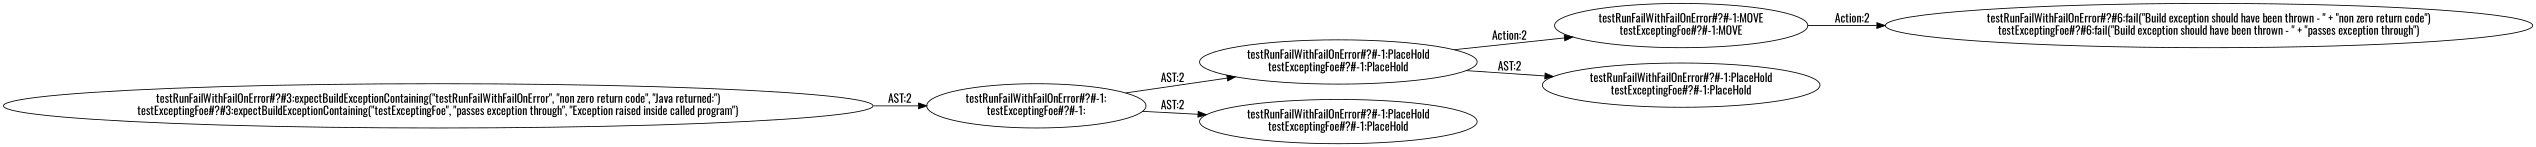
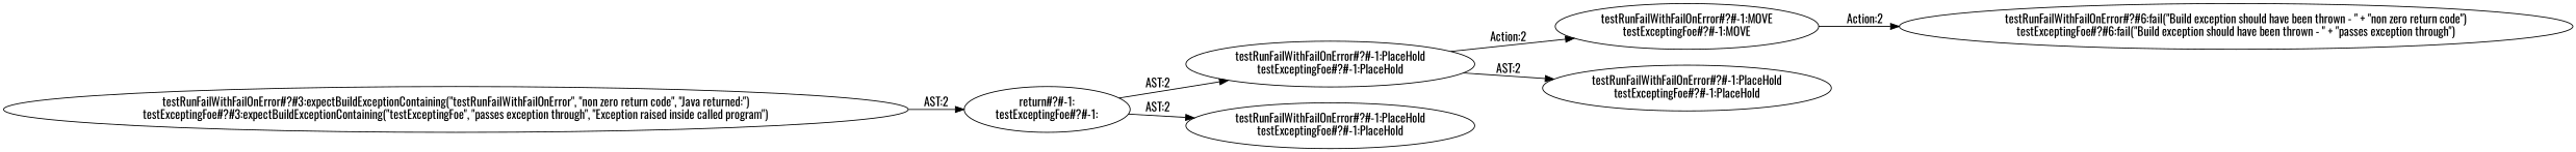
  digraph {
    rankdir=LR
    fontname=Oswald
    node [shape=ellipse fontname=Oswald]
    edge [fontname=Oswald]
    n1 [label="testRunFailWithFailOnError#?#-1:MOVE\ntestExceptingFoe#?#-1:MOVE"]
    n2 [label="testRunFailWithFailOnError#?#6:fail(\"Build exception should have been thrown - \" + \"non zero return code\")\ntestExceptingFoe#?#6:fail(\"Build exception should have been thrown - \" + \"passes exception through\")"]
    n3 [label="testRunFailWithFailOnError#?#-1:PlaceHold\ntestExceptingFoe#?#-1:PlaceHold"]
    n4 [label="testRunFailWithFailOnError#?#-1:PlaceHold\ntestExceptingFoe#?#-1:PlaceHold"]
-   n5 [label="testRunFailWithFailOnError#?#-1:\ntestExceptingFoe#?#-1:"]
+   n5 [label="return#?#-1:\ntestExceptingFoe#?#-1:"]
    n6 [label="testRunFailWithFailOnError#?#-1:PlaceHold\ntestExceptingFoe#?#-1:PlaceHold"]
    n7 [label="testRunFailWithFailOnError#?#3:expectBuildExceptionContaining(\"testRunFailWithFailOnError\", \"non zero return code\", \"Java returned:\")\ntestExceptingFoe#?#3:expectBuildExceptionContaining(\"testExceptingFoe\", \"passes exception through\", \"Exception raised inside called program\")"]
    n1 -> n2 [label="Action:2"]
    n3 -> n1 [label="Action:2"]
    n3 -> n4 [label="AST:2"]
    n5 -> n3 [label="AST:2"]
    n5 -> n6 [label="AST:2"]
    n7 -> n5 [label="AST:2"]
  }
